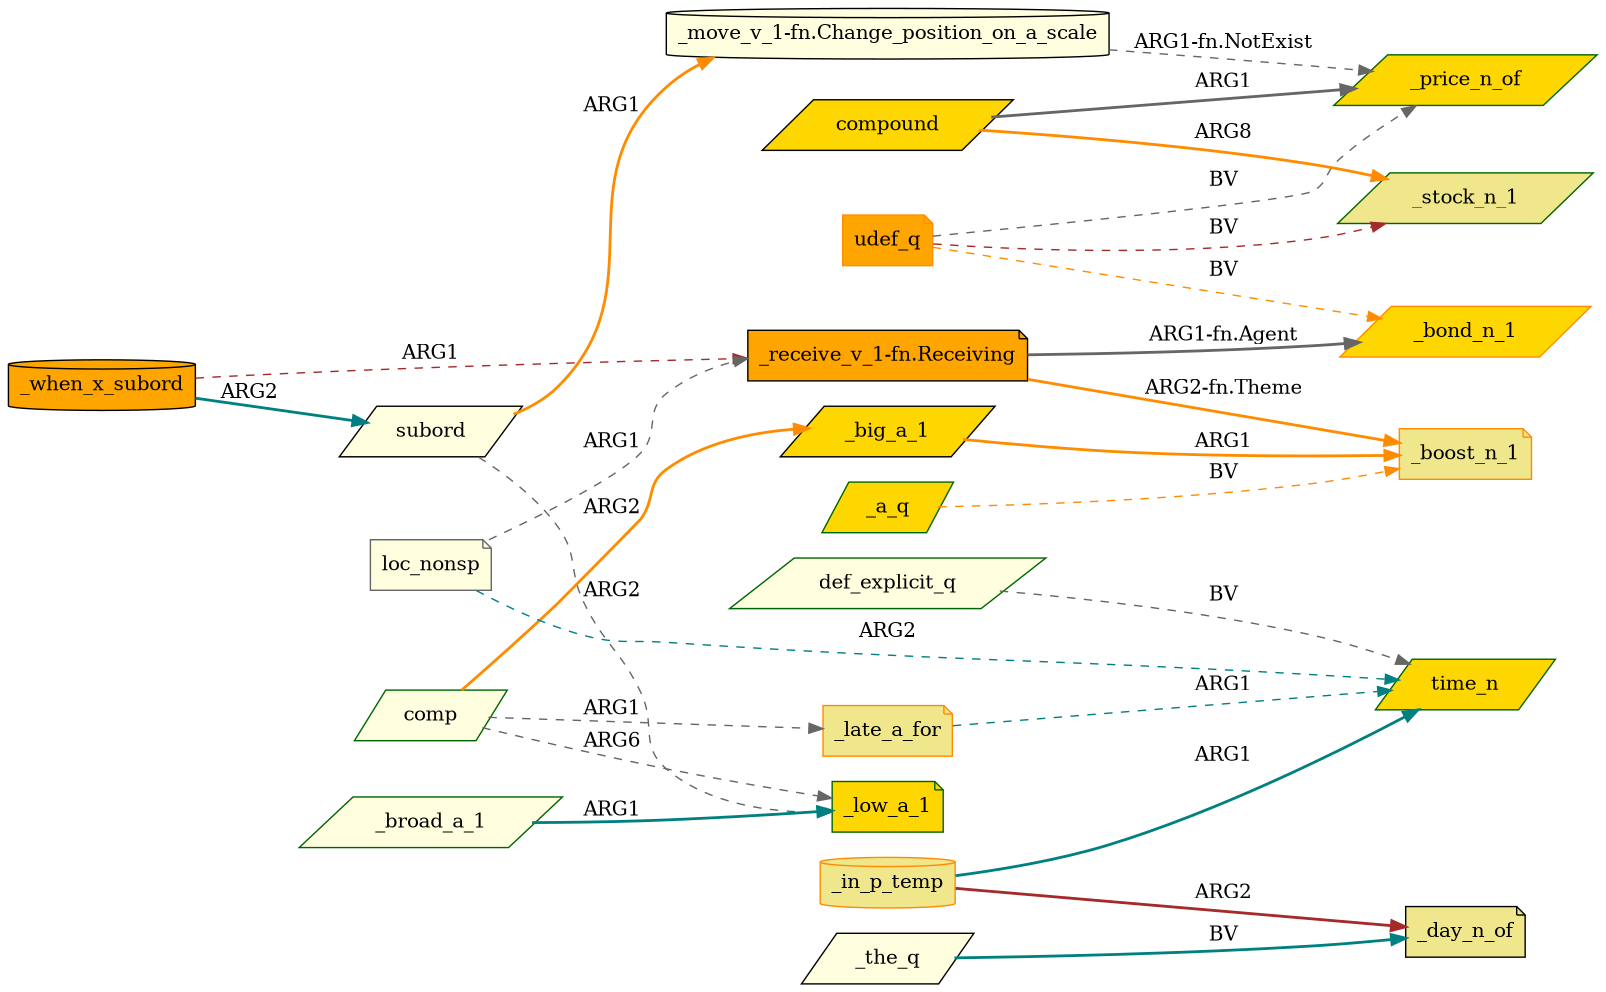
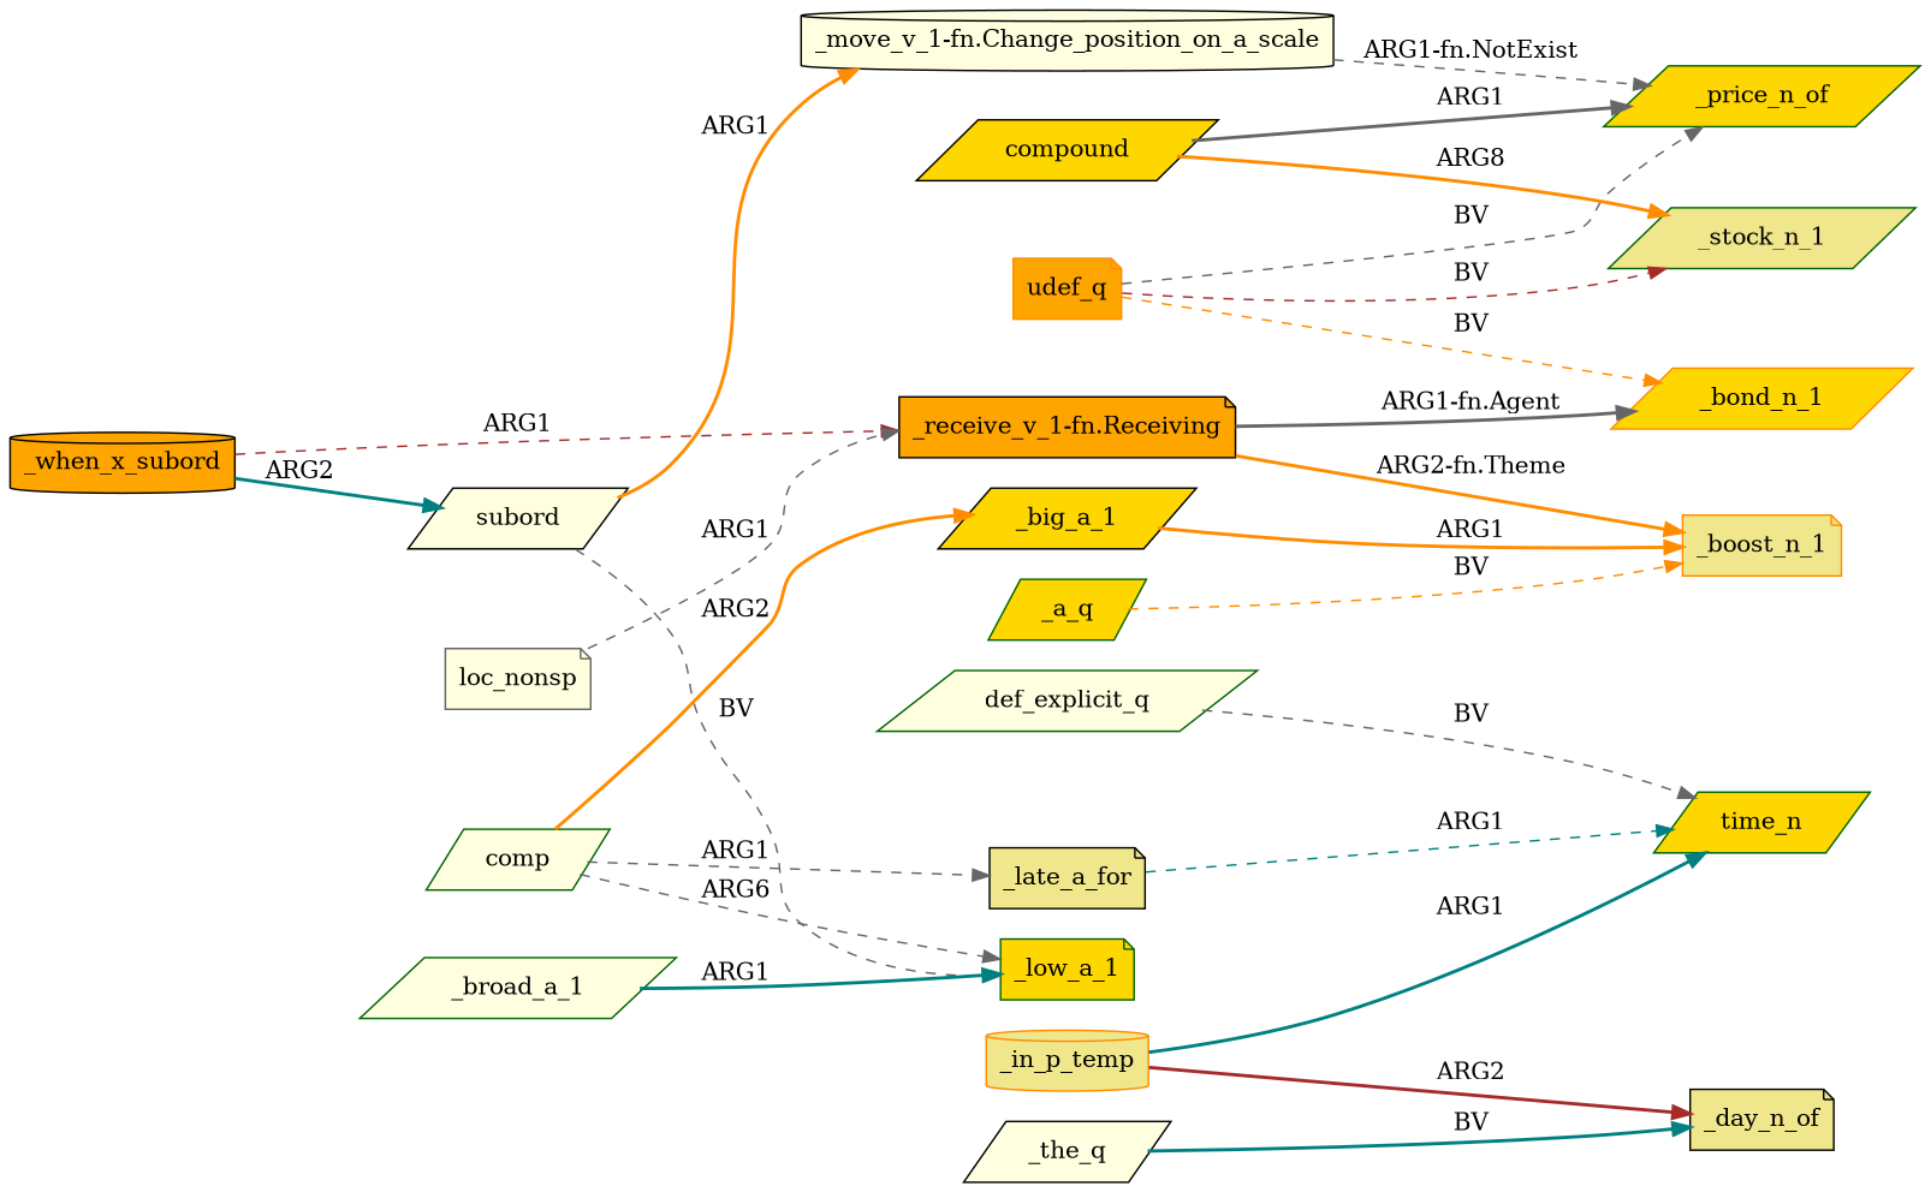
  digraph {
    rankdir=LR
    node [color=black fillcolor=lightyellow shape=parallelogram style=filled]
    edge [color=gray40 style=dashed]
    "_move_v_1-fn.Change_position_on_a_scale" [shape=cylinder]
    _price_n_of [color=darkgreen fillcolor=gold]
    "_receive_v_1-fn.Receiving" [fillcolor=orange shape=note]
    _bond_n_1 [color=darkorange fillcolor=gold]
    _boost_n_1 [color=darkorange fillcolor=khaki shape=note]
    comp [color=darkgreen]
    _big_a_1 [fillcolor=gold]
-   _late_a_for [color=darkorange fillcolor=khaki shape=note]
+   _late_a_for [fillcolor=khaki shape=note]
    _low_a_1 [color=darkgreen fillcolor=gold shape=note]
    time_n [color=darkgreen fillcolor=gold]
    udef_q [color=darkorange fillcolor=orange shape=note]
    _stock_n_1 [color=darkgreen fillcolor=khaki]
    def_explicit_q [color=darkgreen]
    _when_x_subord [fillcolor=orange shape=cylinder]
    subord
    loc_nonsp [color=gray40 shape=note]
    _a_q [color=darkgreen fillcolor=gold]
    compound [fillcolor=gold]
    _day_n_of [fillcolor=khaki shape=note]
    _the_q
    _in_p_temp [color=darkorange fillcolor=khaki shape=cylinder]
    _broad_a_1 [color=darkgreen]
    "_move_v_1-fn.Change_position_on_a_scale" -> _price_n_of [label="ARG1-fn.NotExist"]
    "_receive_v_1-fn.Receiving" -> _bond_n_1 [label="ARG1-fn.Agent" style=bold]
    "_receive_v_1-fn.Receiving" -> _boost_n_1 [color=darkorange label="ARG2-fn.Theme" style=bold]
    comp -> _big_a_1 [color=darkorange label=ARG2 style=bold]
    comp -> _late_a_for [label=ARG1]
    comp -> _low_a_1 [label=ARG6]
    _big_a_1 -> _boost_n_1 [color=darkorange label=ARG1 style=bold]
    _late_a_for -> time_n [color=teal label=ARG1]
    udef_q -> _price_n_of [label=BV]
    udef_q -> _bond_n_1 [color=darkorange label=BV]
    udef_q -> _stock_n_1 [color=brown label=BV]
    def_explicit_q -> time_n [label=BV]
    _when_x_subord -> "_receive_v_1-fn.Receiving" [color=brown label=ARG1]
    _when_x_subord -> subord [color=teal label=ARG2 style=bold]
    subord -> "_move_v_1-fn.Change_position_on_a_scale" [color=darkorange label=ARG1 style=bold]
-   subord -> _low_a_1 [label=ARG2]
+   subord -> _low_a_1 [label=BV]
    loc_nonsp -> "_receive_v_1-fn.Receiving" [label=ARG1]
-   loc_nonsp -> time_n [color=teal label=ARG2]
    _a_q -> _boost_n_1 [color=darkorange label=BV]
    compound -> _price_n_of [label=ARG1 style=bold]
    compound -> _stock_n_1 [color=darkorange label=ARG8 style=bold]
    _the_q -> _day_n_of [color=teal label=BV style=bold]
    _in_p_temp -> time_n [color=teal label=ARG1 style=bold]
    _in_p_temp -> _day_n_of [color=brown label=ARG2 style=bold]
    _broad_a_1 -> _low_a_1 [color=teal label=ARG1 style=bold]
  }
